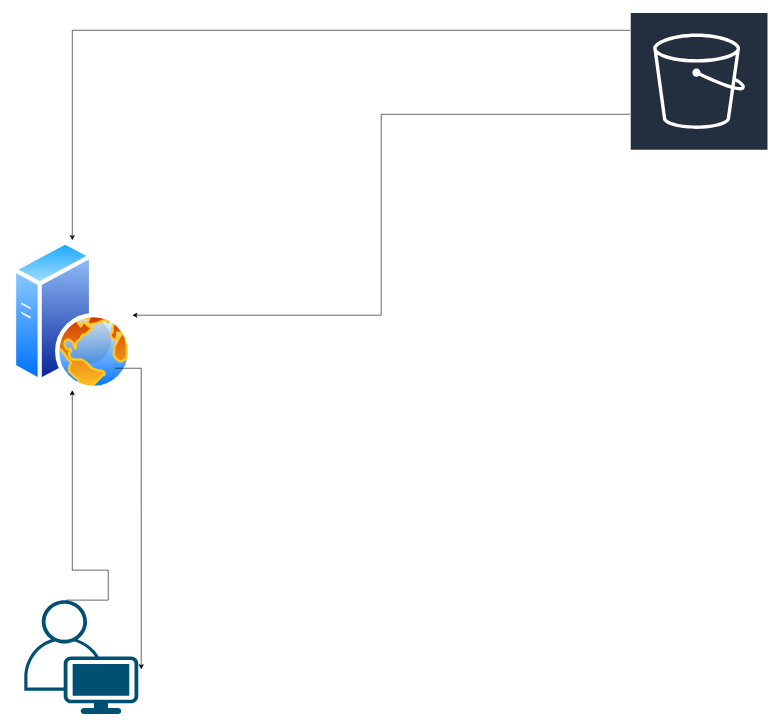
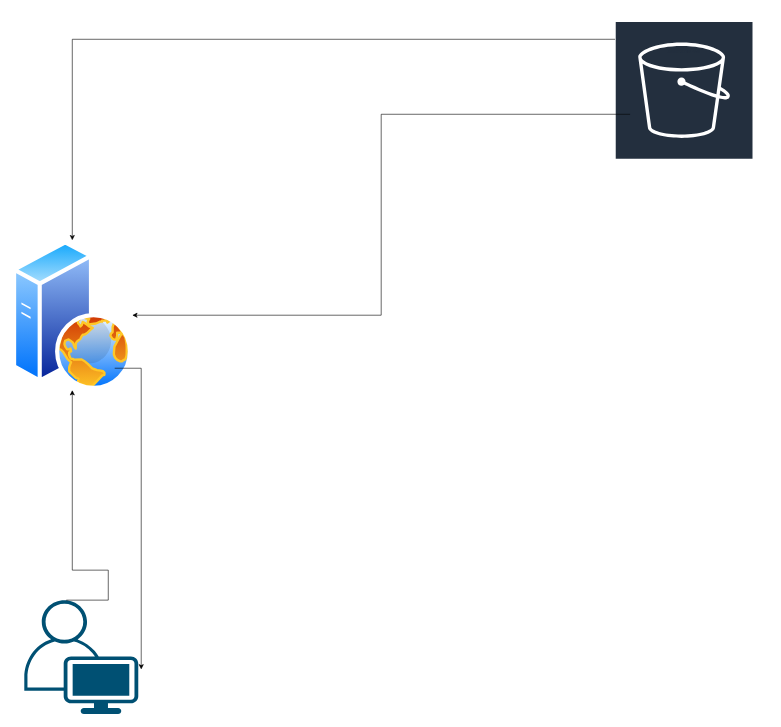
  <mxCell id="0" />
  <mxCell id="1" parent="0" />
  <mxCell id="2" value="" style="points=[[0.35,0,0],[0.98,0.51,0],[1,0.71,0],[0.67,1,0],[0,0.795,0],[0,0.65,0]];verticalLabelPosition=bottom;sketch=0;html=1;verticalAlign=top;aspect=fixed;align=center;pointerEvents=1;shape=mxgraph.cisco19.user;fillColor=#005073;strokeColor=none;" vertex="1" parent="1"><mxGeometry x="40" y="1000" width="190" height="190" as="geometry" /></mxCell>
  <mxCell id="3" value="" style="aspect=fixed;perimeter=ellipsePerimeter;html=1;align=center;shadow=0;dashed=0;spacingTop=3;image;image=img/lib/active_directory/web_server.svg;" vertex="1" parent="1"><mxGeometry x="20" y="400" width="200" height="250" as="geometry" /></mxCell>
  <mxCell id="4" value="" style="edgeStyle=orthogonalEdgeStyle;rounded=0;orthogonalLoop=1;jettySize=auto;html=1;" edge="1" parent="1" source="5" target="3"><mxGeometry relative="1" as="geometry" /></mxCell>
- <mxCell id="5" value="Amazon S3" style="sketch=0;outlineConnect=0;fontColor=#232F3E;gradientColor=none;strokeColor=#ffffff;fillColor=#232F3E;dashed=0;verticalLabelPosition=middle;verticalAlign=bottom;align=center;html=1;whiteSpace=wrap;fontSize=10;fontStyle=1;spacing=3;shape=mxgraph.aws4.productIcon;prIcon=mxgraph.aws4.s3;" vertex="1" parent="1"><mxGeometry x="1050" y="20" width="230" height="60" as="geometry" /></mxCell>
+ <mxCell id="5" value="Amazon S3" style="sketch=0;outlineConnect=0;fontColor=#232F3E;gradientColor=none;strokeColor=#ffffff;fillColor=#232F3E;dashed=0;verticalLabelPosition=middle;verticalAlign=bottom;align=center;html=1;whiteSpace=wrap;fontSize=10;fontStyle=1;spacing=3;shape=mxgraph.aws4.productIcon;prIcon=mxgraph.aws4.s3;" vertex="1" parent="1"><mxGeometry x="1025" y="35" width="230" height="60" as="geometry" /></mxCell>
  <mxCell id="6" value="" style="edgeStyle=segmentEdgeStyle;endArrow=classic;html=1;rounded=0;" edge="1" parent="1" target="3"><mxGeometry width="50" height="50" relative="1" as="geometry"><mxPoint x="110" y="1000" as="sourcePoint" /><mxPoint x="160" y="950" as="targetPoint" /><Array as="points"><mxPoint x="180" y="1000" /><mxPoint x="180" y="950" /><mxPoint x="120" y="950" /></Array></mxGeometry></mxCell>
  <mxCell id="7" value="" style="edgeStyle=elbowEdgeStyle;elbow=horizontal;endArrow=classic;html=1;rounded=0;" edge="1" parent="1" target="3"><mxGeometry width="50" height="50" relative="1" as="geometry"><mxPoint x="1050" y="190" as="sourcePoint" /><mxPoint x="820" y="440" as="targetPoint" /></mxGeometry></mxCell>
  <mxCell id="8" value="" style="edgeStyle=segmentEdgeStyle;endArrow=classic;html=1;rounded=0;entryX=1.026;entryY=0.608;entryDx=0;entryDy=0;entryPerimeter=0;exitX=1;exitY=1;exitDx=0;exitDy=0;" edge="1" parent="1" source="3" target="2"><mxGeometry width="50" height="50" relative="1" as="geometry"><mxPoint x="660" y="810" as="sourcePoint" /><mxPoint x="1060" y="560" as="targetPoint" /></mxGeometry></mxCell>
